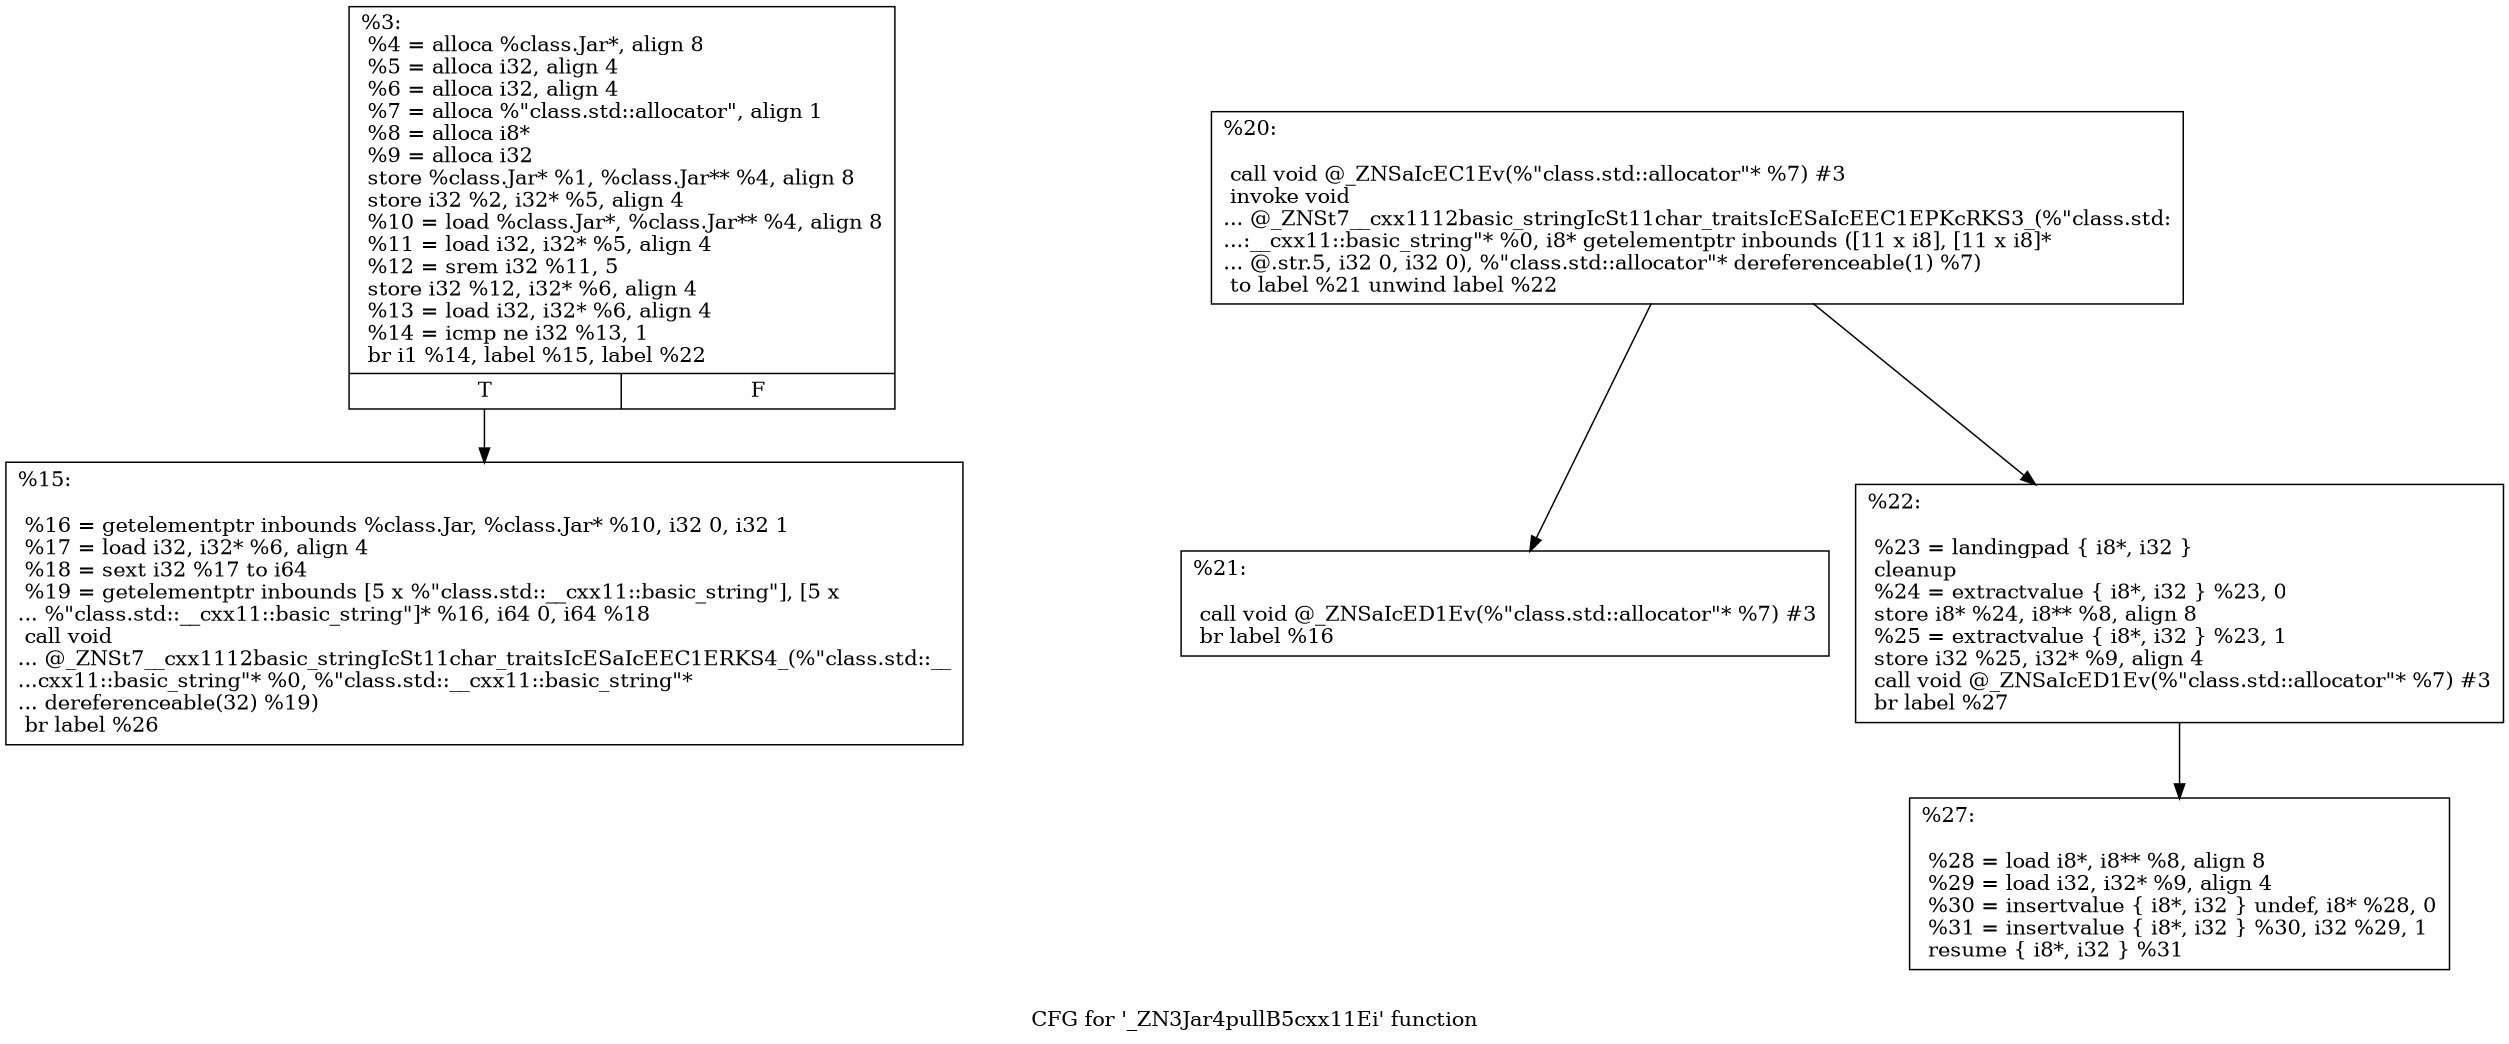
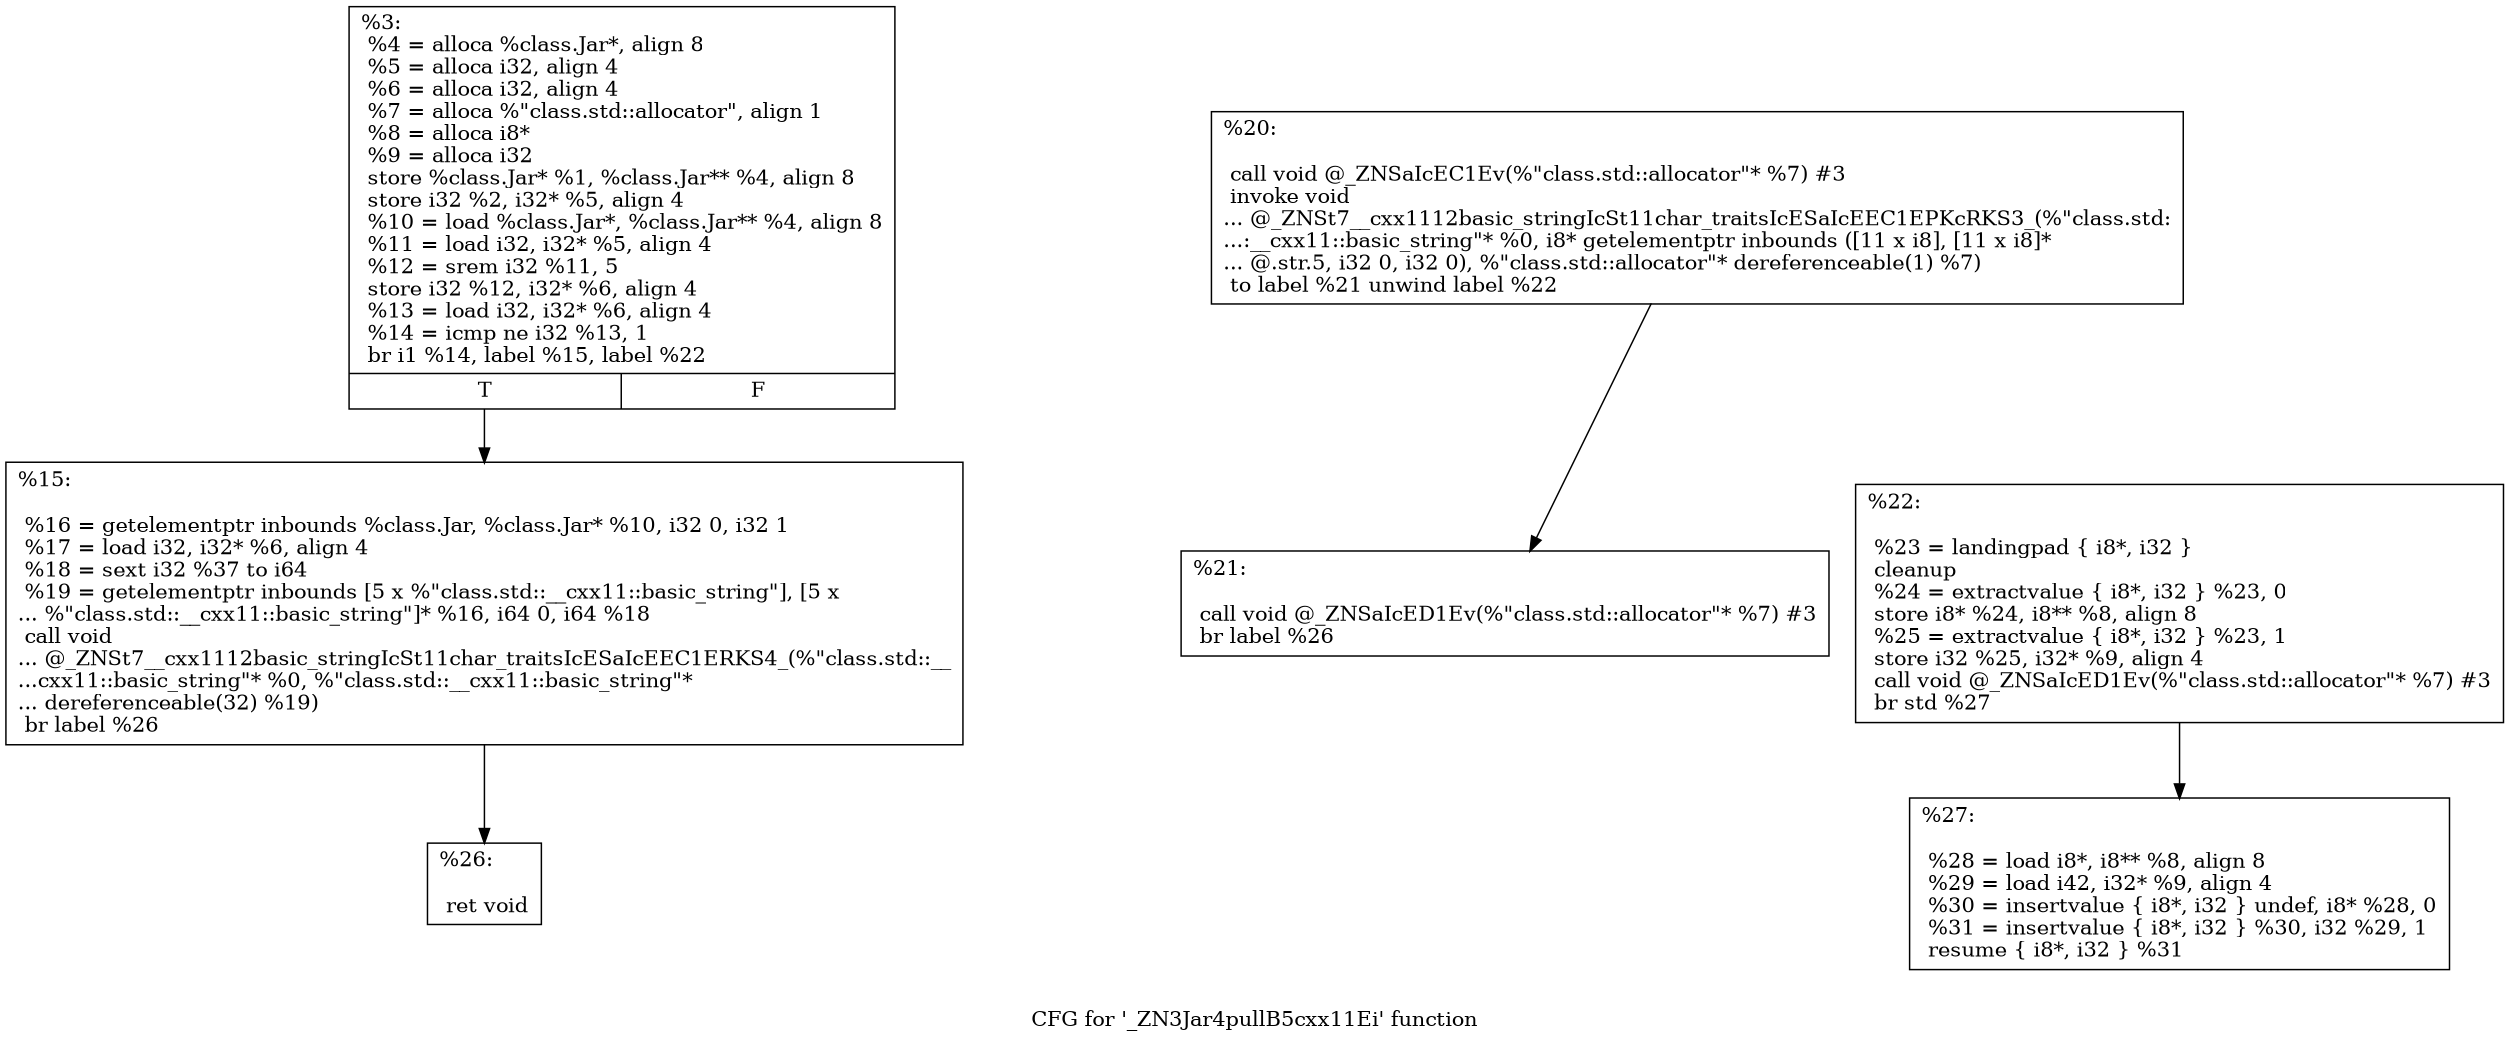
  digraph {
    label="CFG for '_ZN3Jar4pullB5cxx11Ei' function"
    node [shape=record]
    n1 [label="{%3:\l  %4 = alloca %class.Jar*, align 8\l  %5 = alloca i32, align 4\l  %6 = alloca i32, align 4\l  %7 = alloca %\"class.std::allocator\", align 1\l  %8 = alloca i8*\l  %9 = alloca i32\l  store %class.Jar* %1, %class.Jar** %4, align 8\l  store i32 %2, i32* %5, align 4\l  %10 = load %class.Jar*, %class.Jar** %4, align 8\l  %11 = load i32, i32* %5, align 4\l  %12 = srem i32 %11, 5\l  store i32 %12, i32* %6, align 4\l  %13 = load i32, i32* %6, align 4\l  %14 = icmp ne i32 %13, 1\l  br i1 %14, label %15, label %22\l|{<s0>T|<s1>F}}"]
-   n2 [label="{%15:\l\l  %16 = getelementptr inbounds %class.Jar, %class.Jar* %10, i32 0, i32 1\l  %17 = load i32, i32* %6, align 4\l  %18 = sext i32 %17 to i64\l  %19 = getelementptr inbounds [5 x %\"class.std::__cxx11::basic_string\"], [5 x\l... %\"class.std::__cxx11::basic_string\"]* %16, i64 0, i64 %18\l  call void\l... @_ZNSt7__cxx1112basic_stringIcSt11char_traitsIcESaIcEEC1ERKS4_(%\"class.std::__\l...cxx11::basic_string\"* %0, %\"class.std::__cxx11::basic_string\"*\l... dereferenceable(32) %19)\l  br label %26\l}"]
+   n2 [label="{%15:\l\l  %16 = getelementptr inbounds %class.Jar, %class.Jar* %10, i32 0, i32 1\l  %17 = load i32, i32* %6, align 4\l  %18 = sext i32 %37 to i64\l  %19 = getelementptr inbounds [5 x %\"class.std::__cxx11::basic_string\"], [5 x\l... %\"class.std::__cxx11::basic_string\"]* %16, i64 0, i64 %18\l  call void\l... @_ZNSt7__cxx1112basic_stringIcSt11char_traitsIcESaIcEEC1ERKS4_(%\"class.std::__\l...cxx11::basic_string\"* %0, %\"class.std::__cxx11::basic_string\"*\l... dereferenceable(32) %19)\l  br label %26\l}"]
+   n3 [label="{%26:\l\l  ret void\l}"]
    n4 [label="{%20:\l\l  call void @_ZNSaIcEC1Ev(%\"class.std::allocator\"* %7) #3\l  invoke void\l... @_ZNSt7__cxx1112basic_stringIcSt11char_traitsIcESaIcEEC1EPKcRKS3_(%\"class.std:\l...:__cxx11::basic_string\"* %0, i8* getelementptr inbounds ([11 x i8], [11 x i8]*\l... @.str.5, i32 0, i32 0), %\"class.std::allocator\"* dereferenceable(1) %7)\l          to label %21 unwind label %22\l}"]
-   n5 [label="{%21:\l\l  call void @_ZNSaIcED1Ev(%\"class.std::allocator\"* %7) #3\l  br label %16\l}"]
-   n6 [label="{%22:\l\l  %23 = landingpad \{ i8*, i32 \}\l          cleanup\l  %24 = extractvalue \{ i8*, i32 \} %23, 0\l  store i8* %24, i8** %8, align 8\l  %25 = extractvalue \{ i8*, i32 \} %23, 1\l  store i32 %25, i32* %9, align 4\l  call void @_ZNSaIcED1Ev(%\"class.std::allocator\"* %7) #3\l  br label %27\l}"]
-   n7 [label="{%27:\l\l  %28 = load i8*, i8** %8, align 8\l  %29 = load i32, i32* %9, align 4\l  %30 = insertvalue \{ i8*, i32 \} undef, i8* %28, 0\l  %31 = insertvalue \{ i8*, i32 \} %30, i32 %29, 1\l  resume \{ i8*, i32 \} %31\l}"]
+   n5 [label="{%21:\l\l  call void @_ZNSaIcED1Ev(%\"class.std::allocator\"* %7) #3\l  br label %26\l}"]
+   n6 [label="{%22:\l\l  %23 = landingpad \{ i8*, i32 \}\l          cleanup\l  %24 = extractvalue \{ i8*, i32 \} %23, 0\l  store i8* %24, i8** %8, align 8\l  %25 = extractvalue \{ i8*, i32 \} %23, 1\l  store i32 %25, i32* %9, align 4\l  call void @_ZNSaIcED1Ev(%\"class.std::allocator\"* %7) #3\l  br std %27\l}"]
+   n7 [label="{%27:\l\l  %28 = load i8*, i8** %8, align 8\l  %29 = load i42, i32* %9, align 4\l  %30 = insertvalue \{ i8*, i32 \} undef, i8* %28, 0\l  %31 = insertvalue \{ i8*, i32 \} %30, i32 %29, 1\l  resume \{ i8*, i32 \} %31\l}"]
    n1 -> n2 [tailport=s0]
+   n2 -> n3
    n4 -> n5
-   n4 -> n6
    n6 -> n7
  }
